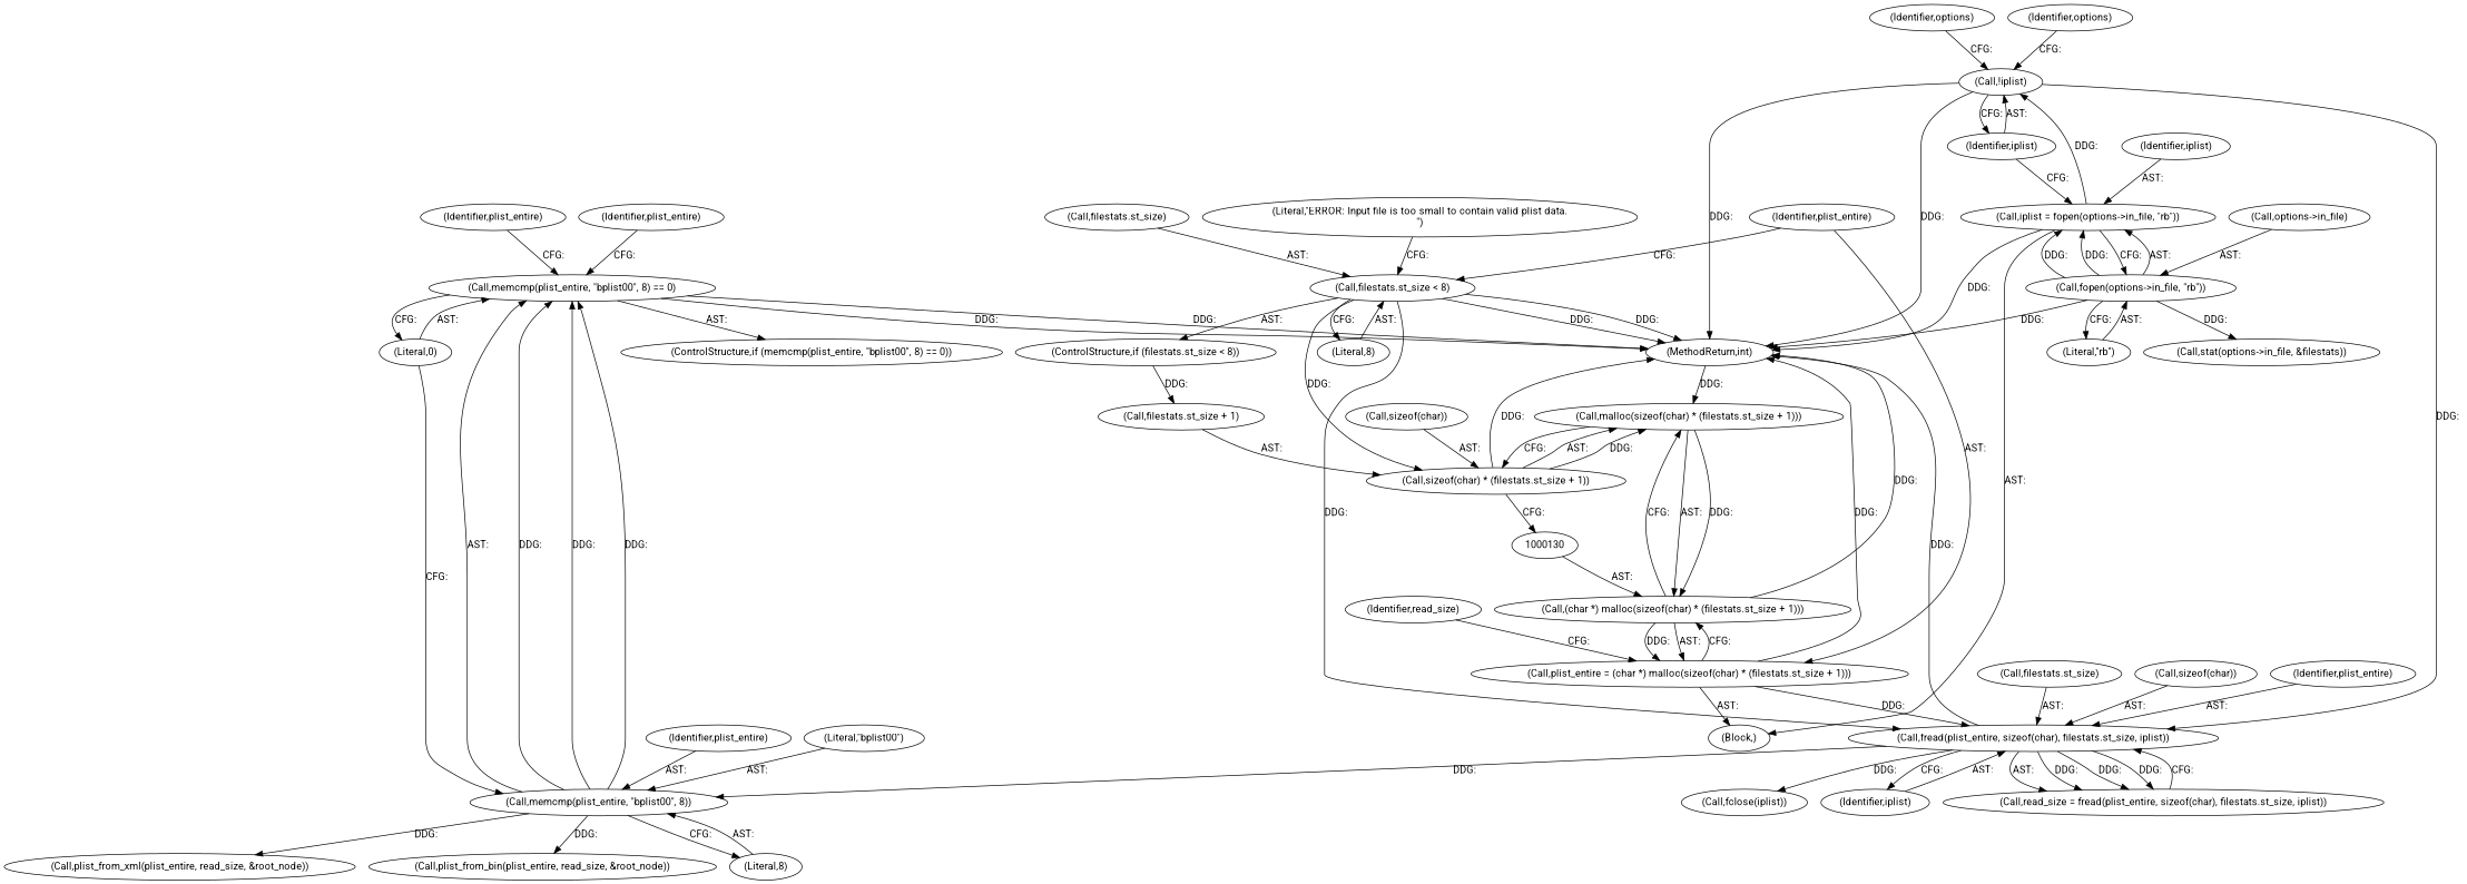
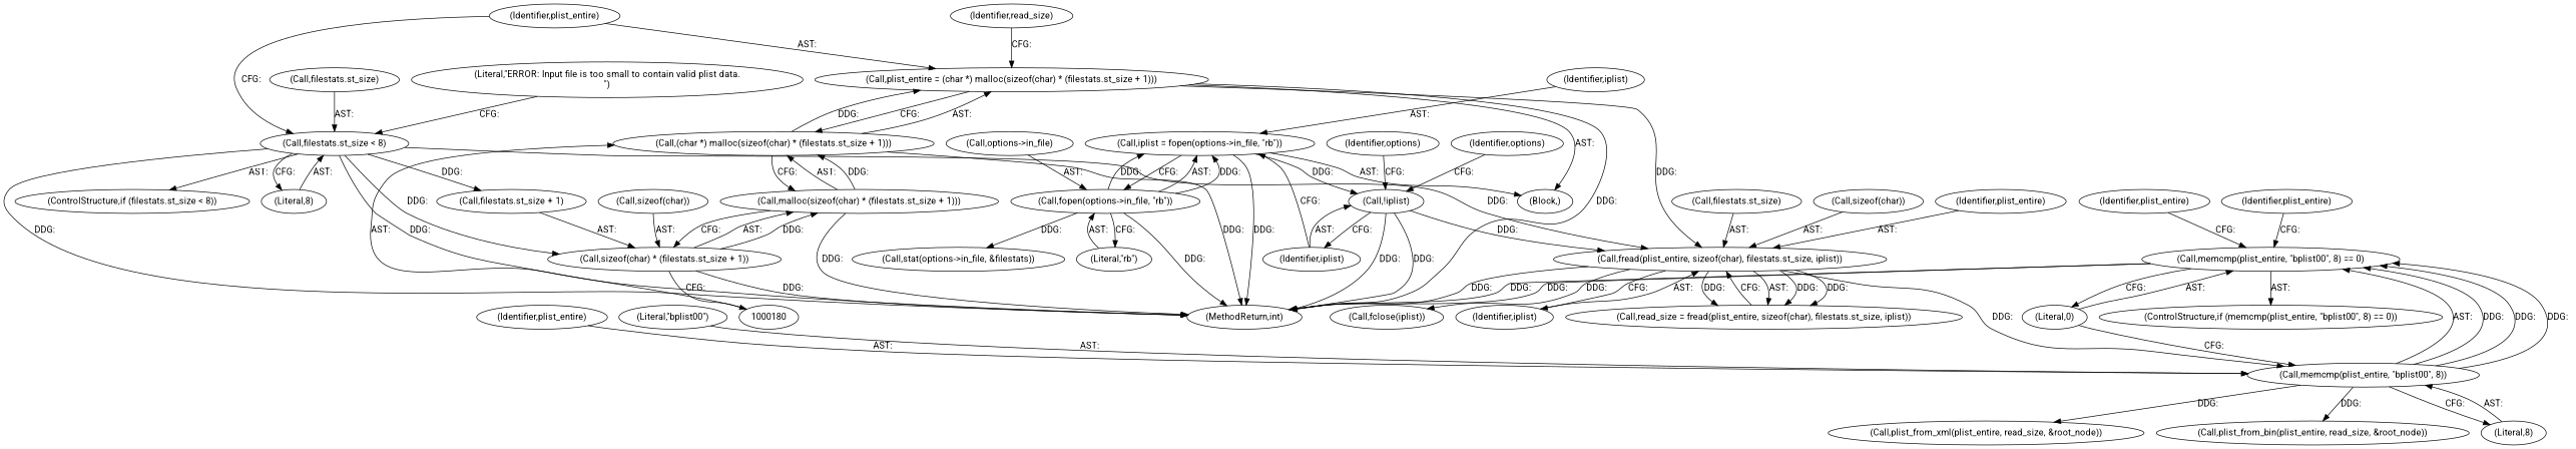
  digraph {
    fontname=Roboto
    node [fontname=Roboto]
    edge [fontname=Roboto]
    n1 [label="(Call,memcmp(plist_entire, \"bplist00\", 8) == 0)"]
    n2 [label="(ControlStructure,if (memcmp(plist_entire, \"bplist00\", 8) == 0))"]
    n3 [label="(MethodReturn,int)"]
    n4 [label="(Literal,0)"]
    n5 [label="(Call,memcmp(plist_entire, \"bplist00\", 8))"]
    n6 [label="(Call,plist_from_xml(plist_entire, read_size, &root_node))"]
    n7 [label="(Call,plist_from_bin(plist_entire, read_size, &root_node))"]
    n8 [label="(Literal,8)"]
    n9 [label="(Call,fread(plist_entire, sizeof(char), filestats.st_size, iplist))"]
    n10 [label="(Call,read_size = fread(plist_entire, sizeof(char), filestats.st_size, iplist))"]
    n11 [label="(Call,fclose(iplist))"]
    n12 [label="(Identifier,iplist)"]
    n13 [label="(Call,plist_entire = (char *) malloc(sizeof(char) * (filestats.st_size + 1)))"]
    n14 [label="(Call,(char *) malloc(sizeof(char) * (filestats.st_size + 1)))"]
    n15 [label="(Block,)"]
    n16 [label="(Call,malloc(sizeof(char) * (filestats.st_size + 1)))"]
    n17 [label="(Call,sizeof(char) * (filestats.st_size + 1))"]
-   1000180 [label=1000130]
+   1000180
    n19 [label="(Call,filestats.st_size + 1)"]
    n20 [label="(Call,filestats.st_size < 8)"]
    n21 [label="(ControlStructure,if (filestats.st_size < 8))"]
    n22 [label="(Literal,8)"]
    n23 [label="(Call,!iplist)"]
    n24 [label="(Identifier,iplist)"]
    n25 [label="(Call,iplist = fopen(options->in_file, \"rb\"))"]
    n26 [label="(Call,fopen(options->in_file, \"rb\"))"]
    n27 [label="(Call,stat(options->in_file, &filestats))"]
    n28 [label="(Literal,\"rb\")"]
    n29 [label="(Call,filestats.st_size)"]
    n30 [label="(Identifier,plist_entire)"]
    n31 [label="(Identifier,read_size)"]
    n32 [label="(Call,sizeof(char))"]
    n33 [label="(Call,filestats.st_size)"]
    n34 [label="(Identifier,plist_entire)"]
    n35 [label="(Literal,\"bplist00\")"]
    n36 [label="(Identifier,options)"]
    n37 [label="(Identifier,options)"]
    n38 [label="(Call,options->in_file)"]
    n39 [label="(Identifier,plist_entire)"]
    n40 [label="(Call,sizeof(char))"]
    n41 [label="(Identifier,plist_entire)"]
    n42 [label="(Literal,\"ERROR: Input file is too small to contain valid plist data.\n\")"]
    n43 [label="(Identifier,iplist)"]
    n44 [label="(Identifier,plist_entire)"]
    n1 -> n2 [label="AST: "]
    n1 -> n3 [label="DDG: "]
    n1 -> n3 [label="DDG: "]
    n1 -> n4 [label="CFG: "]
    n4 -> n1 [label="AST: "]
    n4 -> n5 [label="CFG: "]
    n5 -> n1 [label="AST: "]
    n5 -> n1 [label="DDG: "]
    n5 -> n1 [label="DDG: "]
    n5 -> n1 [label="DDG: "]
    n5 -> n6 [label="DDG: "]
    n5 -> n7 [label="DDG: "]
    n5 -> n8 [label="CFG: "]
    n8 -> n5 [label="AST: "]
    n9 -> n3 [label="DDG: "]
    n9 -> n5 [label="DDG: "]
    n9 -> n10 [label="AST: "]
    n9 -> n10 [label="DDG: "]
    n9 -> n10 [label="DDG: "]
    n9 -> n10 [label="DDG: "]
    n9 -> n11 [label="DDG: "]
    n9 -> n12 [label="CFG: "]
    n10 -> n9 [label="CFG: "]
    n12 -> n9 [label="AST: "]
    n13 -> n3 [label="DDG: "]
    n13 -> n9 [label="DDG: "]
    n13 -> n14 [label="CFG: "]
    n13 -> n15 [label="AST: "]
    n14 -> n3 [label="DDG: "]
    n14 -> n13 [label="AST: "]
    n14 -> n13 [label="DDG: "]
    n14 -> n16 [label="CFG: "]
-   n3 -> n16 [label="DDG: "]
+   n16 -> n3 [label="DDG: "]
    n16 -> n14 [label="AST: "]
    n16 -> n14 [label="DDG: "]
    n16 -> n17 [label="CFG: "]
    n17 -> n3 [label="DDG: "]
    n17 -> n16 [label="AST: "]
    n17 -> n16 [label="DDG: "]
    n17 -> 1000180 [label="CFG: "]
    1000180 -> n14 [label="AST: "]
    n19 -> n17 [label="AST: "]
    n20 -> n3 [label="DDG: "]
    n20 -> n3 [label="DDG: "]
    n20 -> n9 [label="DDG: "]
    n20 -> n17 [label="DDG: "]
-   n21 -> n19 [label="DDG: "]
+   n20 -> n19 [label="DDG: "]
    n20 -> n21 [label="AST: "]
    n20 -> n22 [label="CFG: "]
    n22 -> n20 [label="AST: "]
    n23 -> n3 [label="DDG: "]
    n23 -> n3 [label="DDG: "]
    n23 -> n9 [label="DDG: "]
    n23 -> n24 [label="CFG: "]
    n24 -> n23 [label="AST: "]
    n24 -> n25 [label="CFG: "]
    n25 -> n3 [label="DDG: "]
    n25 -> n15 [label="AST: "]
    n25 -> n23 [label="DDG: "]
    n25 -> n26 [label="CFG: "]
    n26 -> n3 [label="DDG: "]
    n26 -> n25 [label="AST: "]
    n26 -> n25 [label="DDG: "]
    n26 -> n25 [label="DDG: "]
    n26 -> n27 [label="DDG: "]
    n26 -> n28 [label="CFG: "]
    n28 -> n26 [label="AST: "]
    n29 -> n9 [label="AST: "]
    n30 -> n1 [label="CFG: "]
    n31 -> n13 [label="CFG: "]
    n32 -> n9 [label="AST: "]
    n33 -> n20 [label="AST: "]
    n34 -> n5 [label="AST: "]
    n35 -> n5 [label="AST: "]
    n36 -> n23 [label="CFG: "]
    n37 -> n23 [label="CFG: "]
    n38 -> n26 [label="AST: "]
    n39 -> n1 [label="CFG: "]
    n40 -> n17 [label="AST: "]
    n41 -> n13 [label="AST: "]
    n41 -> n20 [label="CFG: "]
    n42 -> n20 [label="CFG: "]
    n43 -> n25 [label="AST: "]
    n44 -> n9 [label="AST: "]
  }
